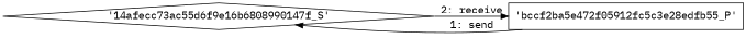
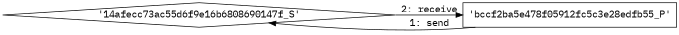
  digraph {
    engine=neato
    fixedsize=false
    fontsize=10
    nodesep=0.3
    rankdir=LR
    ranksep=0
    splines=true
    fontname="IBM Plex Mono"
    node [fontname="IBM Plex Mono"]
    edge [style=solid fontname="IBM Plex Mono"]
-   "'14afecc73ac55d6f9e16b6808690147f_S'" [node_type=Socket shape=diamond label="'14afecc73ac55d6f9e16b6808990147f_S'"]
-   "'bccf2ba5e478f05912fc5c3e28edfb55_P'" [node_type=Process shape=box label="'bccf2ba5e472f05912fc5c3e28edfb55_P'"]
+   "'14afecc73ac55d6f9e16b6808690147f_S'" [node_type=Socket shape=diamond]
+   "'bccf2ba5e478f05912fc5c3e28edfb55_P'" [node_type=Process shape=box]
    "'14afecc73ac55d6f9e16b6808690147f_S'" -> "'bccf2ba5e478f05912fc5c3e28edfb55_P'" [label="2: receive"]
    "'bccf2ba5e478f05912fc5c3e28edfb55_P'" -> "'14afecc73ac55d6f9e16b6808690147f_S'" [label="1: send"]
  }
